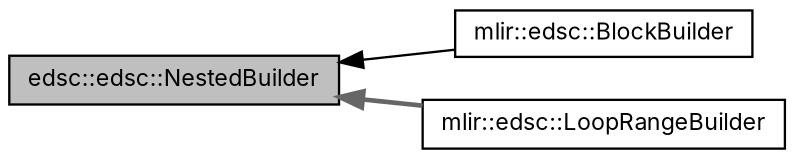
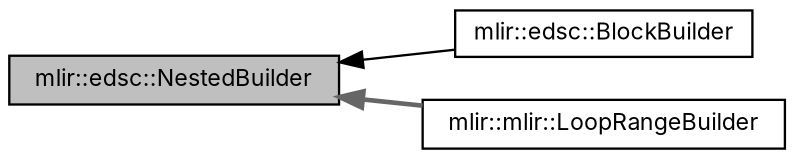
  digraph {
    fontname=Inter
    rankdir=LR
    node [color=black fontname=Inter fontsize=10 shape=record]
    edge [dir=back fontname=Inter fontsize=10 labelfontname=Helvetica labelfontsize=10]
-   n1 [fillcolor=grey75 fontcolor=black height=0.2 label="edsc::edsc::NestedBuilder" style=filled width=0.4]
+   n1 [fillcolor=grey75 fontcolor=black height=0.2 label="mlir::edsc::NestedBuilder" style=filled width=0.4]
    n2 [height=0.2 label="mlir::edsc::BlockBuilder" width=0.4]
-   n3 [height=0.2 label="mlir::edsc::LoopRangeBuilder" width=0.4]
+   n3 [height=0.2 label="mlir::mlir::LoopRangeBuilder" width=0.4]
    n1 -> n2 [color=black style=solid]
    n1 -> n3 [color=gray40 style=bold]
  }
